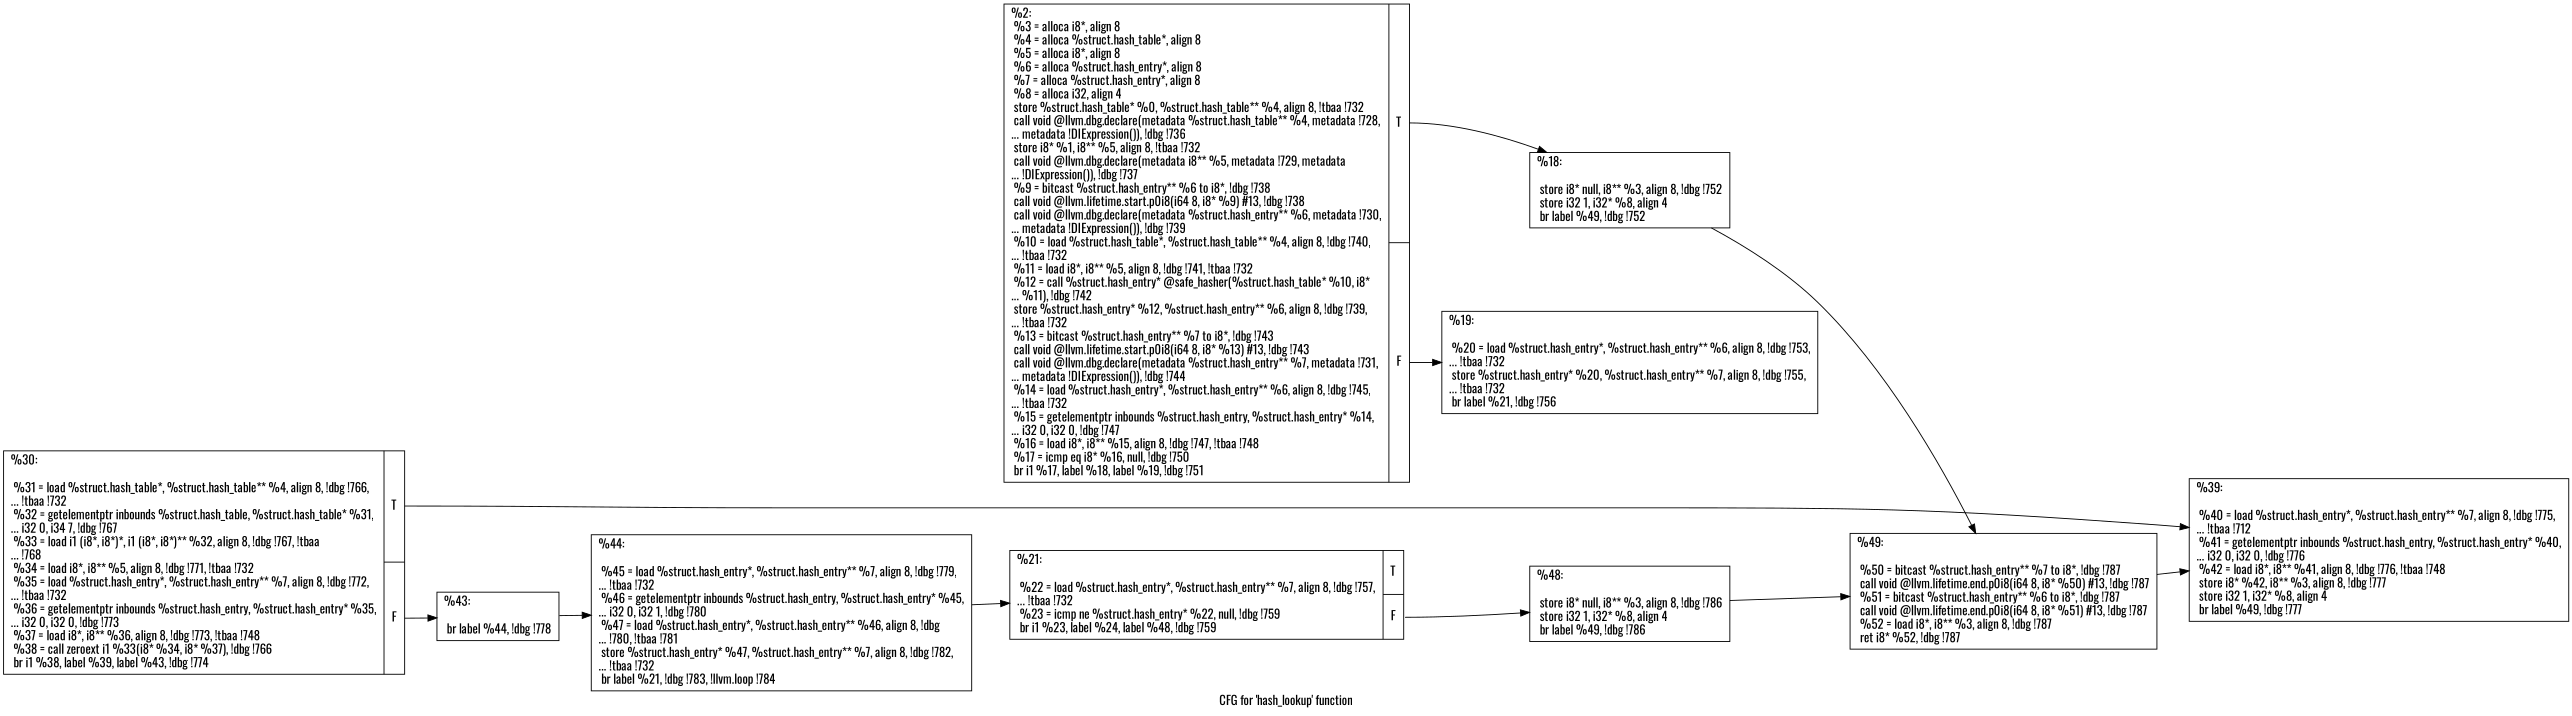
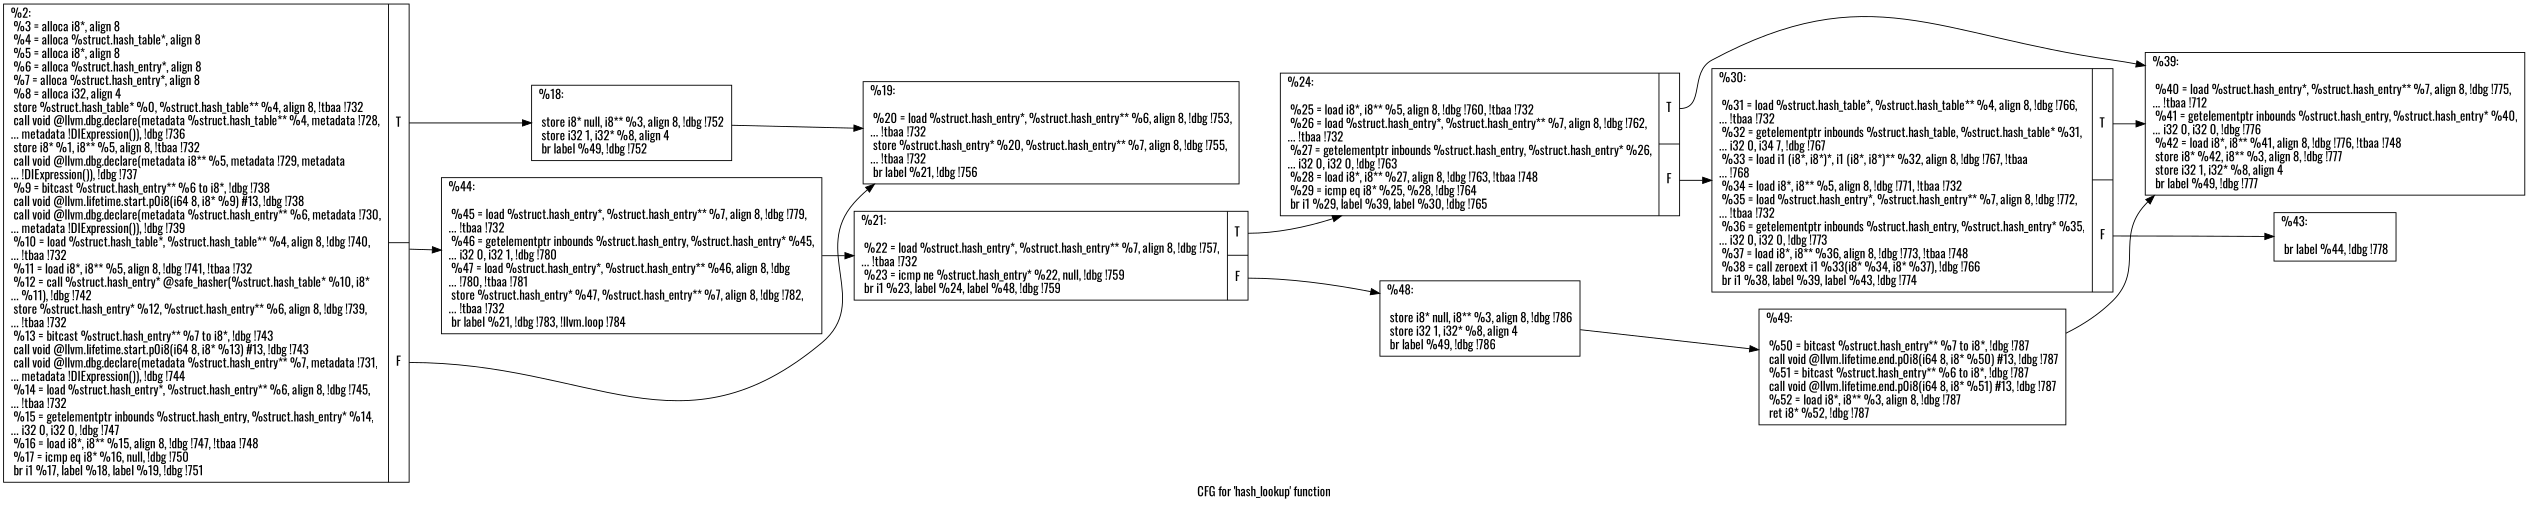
  digraph {
    fontname=Oswald
    label="CFG for 'hash_lookup' function"
    rankdir=LR
    node [fontname=Oswald shape=record]
    edge [fontname=Oswald]
    n1 [label="{%2:\l  %3 = alloca i8*, align 8\l  %4 = alloca %struct.hash_table*, align 8\l  %5 = alloca i8*, align 8\l  %6 = alloca %struct.hash_entry*, align 8\l  %7 = alloca %struct.hash_entry*, align 8\l  %8 = alloca i32, align 4\l  store %struct.hash_table* %0, %struct.hash_table** %4, align 8, !tbaa !732\l  call void @llvm.dbg.declare(metadata %struct.hash_table** %4, metadata !728,\l... metadata !DIExpression()), !dbg !736\l  store i8* %1, i8** %5, align 8, !tbaa !732\l  call void @llvm.dbg.declare(metadata i8** %5, metadata !729, metadata\l... !DIExpression()), !dbg !737\l  %9 = bitcast %struct.hash_entry** %6 to i8*, !dbg !738\l  call void @llvm.lifetime.start.p0i8(i64 8, i8* %9) #13, !dbg !738\l  call void @llvm.dbg.declare(metadata %struct.hash_entry** %6, metadata !730,\l... metadata !DIExpression()), !dbg !739\l  %10 = load %struct.hash_table*, %struct.hash_table** %4, align 8, !dbg !740,\l... !tbaa !732\l  %11 = load i8*, i8** %5, align 8, !dbg !741, !tbaa !732\l  %12 = call %struct.hash_entry* @safe_hasher(%struct.hash_table* %10, i8*\l... %11), !dbg !742\l  store %struct.hash_entry* %12, %struct.hash_entry** %6, align 8, !dbg !739,\l... !tbaa !732\l  %13 = bitcast %struct.hash_entry** %7 to i8*, !dbg !743\l  call void @llvm.lifetime.start.p0i8(i64 8, i8* %13) #13, !dbg !743\l  call void @llvm.dbg.declare(metadata %struct.hash_entry** %7, metadata !731,\l... metadata !DIExpression()), !dbg !744\l  %14 = load %struct.hash_entry*, %struct.hash_entry** %6, align 8, !dbg !745,\l... !tbaa !732\l  %15 = getelementptr inbounds %struct.hash_entry, %struct.hash_entry* %14,\l... i32 0, i32 0, !dbg !747\l  %16 = load i8*, i8** %15, align 8, !dbg !747, !tbaa !748\l  %17 = icmp eq i8* %16, null, !dbg !750\l  br i1 %17, label %18, label %19, !dbg !751\l|{<s0>T|<s1>F}}"]
    n2 [label="{%18:\l\l  store i8* null, i8** %3, align 8, !dbg !752\l  store i32 1, i32* %8, align 4\l  br label %49, !dbg !752\l}"]
    n3 [label="{%19:\l\l  %20 = load %struct.hash_entry*, %struct.hash_entry** %6, align 8, !dbg !753,\l... !tbaa !732\l  store %struct.hash_entry* %20, %struct.hash_entry** %7, align 8, !dbg !755,\l... !tbaa !732\l  br label %21, !dbg !756\l}"]
    n4 [label="{%49:\l\l  %50 = bitcast %struct.hash_entry** %7 to i8*, !dbg !787\l  call void @llvm.lifetime.end.p0i8(i64 8, i8* %50) #13, !dbg !787\l  %51 = bitcast %struct.hash_entry** %6 to i8*, !dbg !787\l  call void @llvm.lifetime.end.p0i8(i64 8, i8* %51) #13, !dbg !787\l  %52 = load i8*, i8** %3, align 8, !dbg !787\l  ret i8* %52, !dbg !787\l}"]
    n5 [label="{%39:\l\l  %40 = load %struct.hash_entry*, %struct.hash_entry** %7, align 8, !dbg !775,\l... !tbaa !712\l  %41 = getelementptr inbounds %struct.hash_entry, %struct.hash_entry* %40,\l... i32 0, i32 0, !dbg !776\l  %42 = load i8*, i8** %41, align 8, !dbg !776, !tbaa !748\l  store i8* %42, i8** %3, align 8, !dbg !777\l  store i32 1, i32* %8, align 4\l  br label %49, !dbg !777\l}"]
    n6 [label="{%21:\l\l  %22 = load %struct.hash_entry*, %struct.hash_entry** %7, align 8, !dbg !757,\l... !tbaa !732\l  %23 = icmp ne %struct.hash_entry* %22, null, !dbg !759\l  br i1 %23, label %24, label %48, !dbg !759\l|{<s0>T|<s1>F}}"]
+   n7 [label="{%24:\l\l  %25 = load i8*, i8** %5, align 8, !dbg !760, !tbaa !732\l  %26 = load %struct.hash_entry*, %struct.hash_entry** %7, align 8, !dbg !762,\l... !tbaa !732\l  %27 = getelementptr inbounds %struct.hash_entry, %struct.hash_entry* %26,\l... i32 0, i32 0, !dbg !763\l  %28 = load i8*, i8** %27, align 8, !dbg !763, !tbaa !748\l  %29 = icmp eq i8* %25, %28, !dbg !764\l  br i1 %29, label %39, label %30, !dbg !765\l|{<s0>T|<s1>F}}"]
    n8 [label="{%48:\l\l  store i8* null, i8** %3, align 8, !dbg !786\l  store i32 1, i32* %8, align 4\l  br label %49, !dbg !786\l}"]
    n9 [label="{%30:\l\l  %31 = load %struct.hash_table*, %struct.hash_table** %4, align 8, !dbg !766,\l... !tbaa !732\l  %32 = getelementptr inbounds %struct.hash_table, %struct.hash_table* %31,\l... i32 0, i34 7, !dbg !767\l  %33 = load i1 (i8*, i8*)*, i1 (i8*, i8*)** %32, align 8, !dbg !767, !tbaa\l... !768\l  %34 = load i8*, i8** %5, align 8, !dbg !771, !tbaa !732\l  %35 = load %struct.hash_entry*, %struct.hash_entry** %7, align 8, !dbg !772,\l... !tbaa !732\l  %36 = getelementptr inbounds %struct.hash_entry, %struct.hash_entry* %35,\l... i32 0, i32 0, !dbg !773\l  %37 = load i8*, i8** %36, align 8, !dbg !773, !tbaa !748\l  %38 = call zeroext i1 %33(i8* %34, i8* %37), !dbg !766\l  br i1 %38, label %39, label %43, !dbg !774\l|{<s0>T|<s1>F}}"]
    n10 [label="{%43:\l\l  br label %44, !dbg !778\l}"]
    n11 [label="{%44:\l\l  %45 = load %struct.hash_entry*, %struct.hash_entry** %7, align 8, !dbg !779,\l... !tbaa !732\l  %46 = getelementptr inbounds %struct.hash_entry, %struct.hash_entry* %45,\l... i32 0, i32 1, !dbg !780\l  %47 = load %struct.hash_entry*, %struct.hash_entry** %46, align 8, !dbg\l... !780, !tbaa !781\l  store %struct.hash_entry* %47, %struct.hash_entry** %7, align 8, !dbg !782,\l... !tbaa !732\l  br label %21, !dbg !783, !llvm.loop !784\l}"]
    n1 -> n2 [tailport=s0]
    n1 -> n3 [tailport=s1]
-   n2 -> n4
+   n2 -> n3
    n4 -> n5
+   n6 -> n7 [tailport=s0]
    n6 -> n8 [tailport=s1]
+   n7 -> n5 [tailport=s0]
+   n7 -> n9 [tailport=s1]
    n8 -> n4
    n9 -> n5 [tailport=s0]
    n9 -> n10 [tailport=s1]
-   n10 -> n11
+   n1 -> n11
    n11 -> n6
  }
